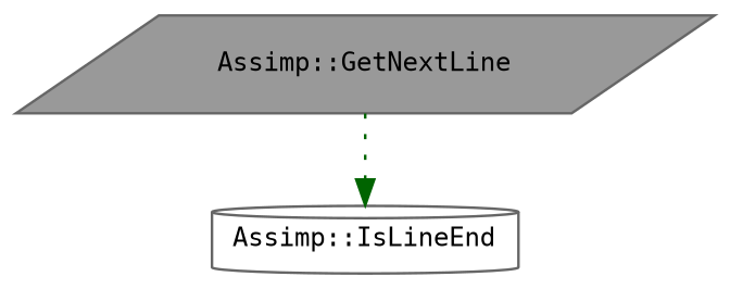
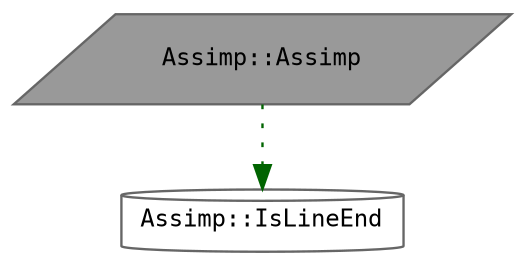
  digraph {
    rankdir=TB
    node [fontname=Terminal fontsize=10 style=filled]
-   n1 [color=gray40 fillcolor=grey60 fontcolor=black height=0.2 label="Assimp::GetNextLine" shape=parallelogram width=0.4]
+   n1 [color=gray40 fillcolor=grey60 fontcolor=black height=0.2 label="Assimp::Assimp" shape=parallelogram width=0.4]
    n2 [color=grey40 fillcolor=white height=0.2 label="Assimp::IsLineEnd" shape=cylinder width=0.4]
    n1 -> n2 [color=darkgreen fontname=Terminal fontsize=10 labelfontname=Helvetica labelfontsize=10 style=dotted]
  }
